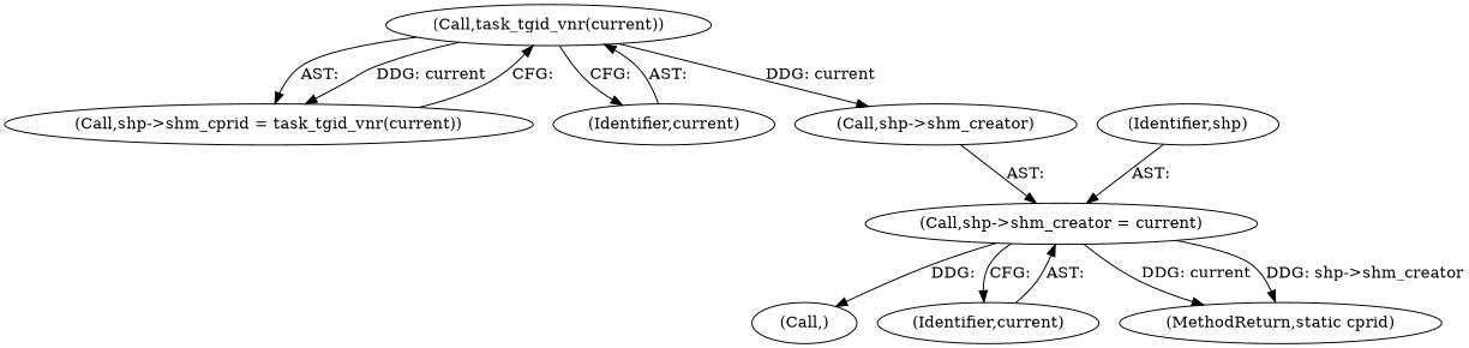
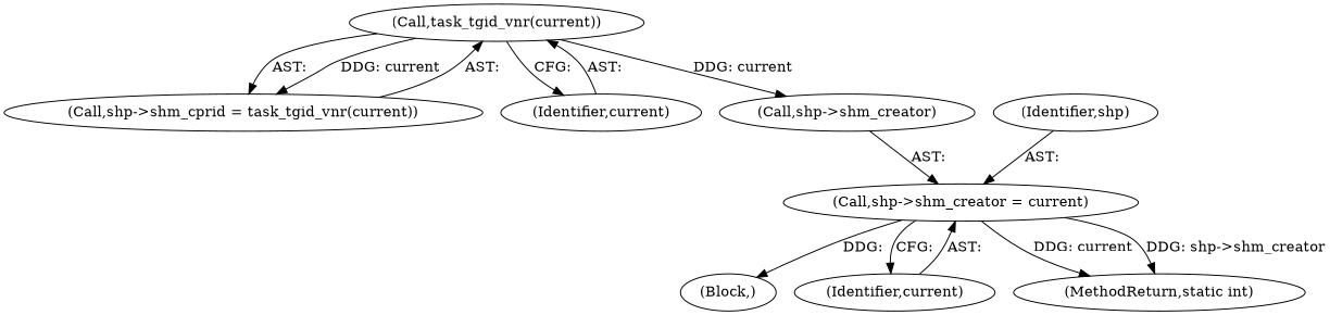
  digraph {
    n1 [label="(Call,shp->shm_creator = current)"]
-   n2 [label="(Call,)"]
+   n2 [label="(Block,)"]
    n3 [label="(Identifier,current)"]
-   n4 [label="(MethodReturn,static cprid)"]
+   n4 [label="(MethodReturn,static int)"]
    n5 [label="(Call,task_tgid_vnr(current))"]
    n6 [label="(Call,shp->shm_cprid = task_tgid_vnr(current))"]
    n7 [label="(Identifier,current)"]
    n8 [label="(Call,shp->shm_creator)"]
    n9 [label="(Identifier,shp)"]
    n1 -> n2 [label="DDG: "]
    n1 -> n3 [label="CFG: "]
    n1 -> n4 [label="DDG: current"]
    n1 -> n4 [label="DDG: shp->shm_creator"]
    n3 -> n1 [label="AST: "]
    n5 -> n6 [label="AST: "]
    n5 -> n6 [label="DDG: current"]
    n5 -> n7 [label="CFG: "]
    n5 -> n8 [label="DDG: current"]
-   n6 -> n5 [label="CFG: "]
+   n6 -> n5 [label="AST: "]
    n7 -> n5 [label="AST: "]
    n8 -> n1 [label="AST: "]
    n9 -> n1 [label="AST: "]
  }
